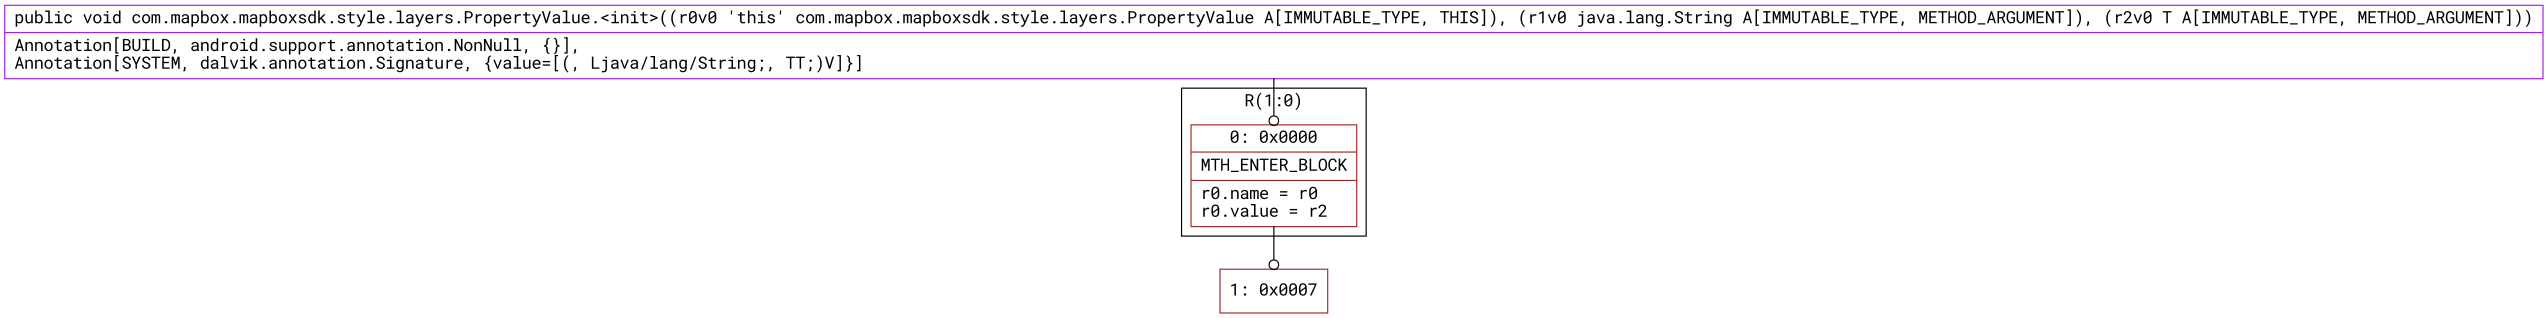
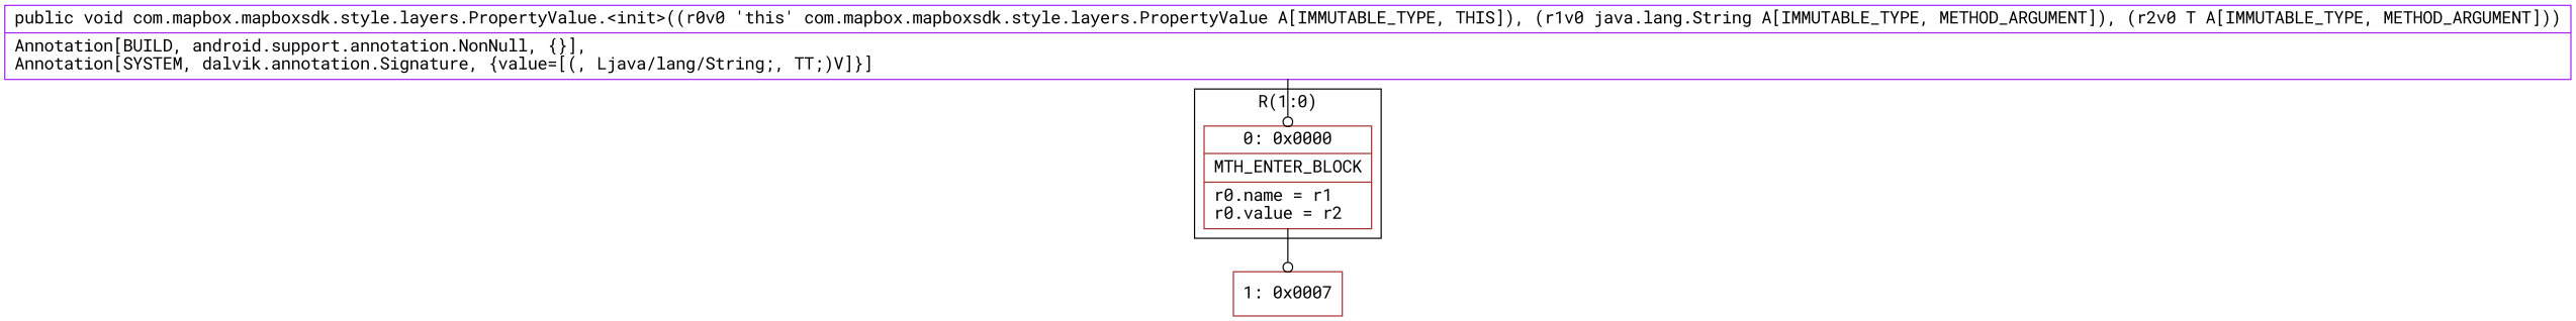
  digraph {
    fontname="Roboto Mono"
    node [color=brown shape=record fontname="Roboto Mono"]
    edge [arrowhead=odot fontname="Roboto Mono"]
-   n1 [label="{0\:\ 0x0000|MTH_ENTER_BLOCK\l|r0.name = r0\lr0.value = r2\l}"]
+   n1 [label="{0\:\ 0x0000|MTH_ENTER_BLOCK\l|r0.name = r1\lr0.value = r2\l}"]
    n2 [label="{1\:\ 0x0007}"]
    n3 [label="{public void com.mapbox.mapboxsdk.style.layers.PropertyValue.\<init\>((r0v0 'this' com.mapbox.mapboxsdk.style.layers.PropertyValue A[IMMUTABLE_TYPE, THIS]), (r1v0 java.lang.String A[IMMUTABLE_TYPE, METHOD_ARGUMENT]), (r2v0 T A[IMMUTABLE_TYPE, METHOD_ARGUMENT]))  | Annotation[BUILD, android.support.annotation.NonNull, \{\}], \lAnnotation[SYSTEM, dalvik.annotation.Signature, \{value=[(, Ljava\/lang\/String;, TT;)V]\}]\l}" color=purple]
    subgraph cluster_1 {
      label="R(1:0)"
      n1
    }
    n1 -> n2
    n3 -> n1
  }
